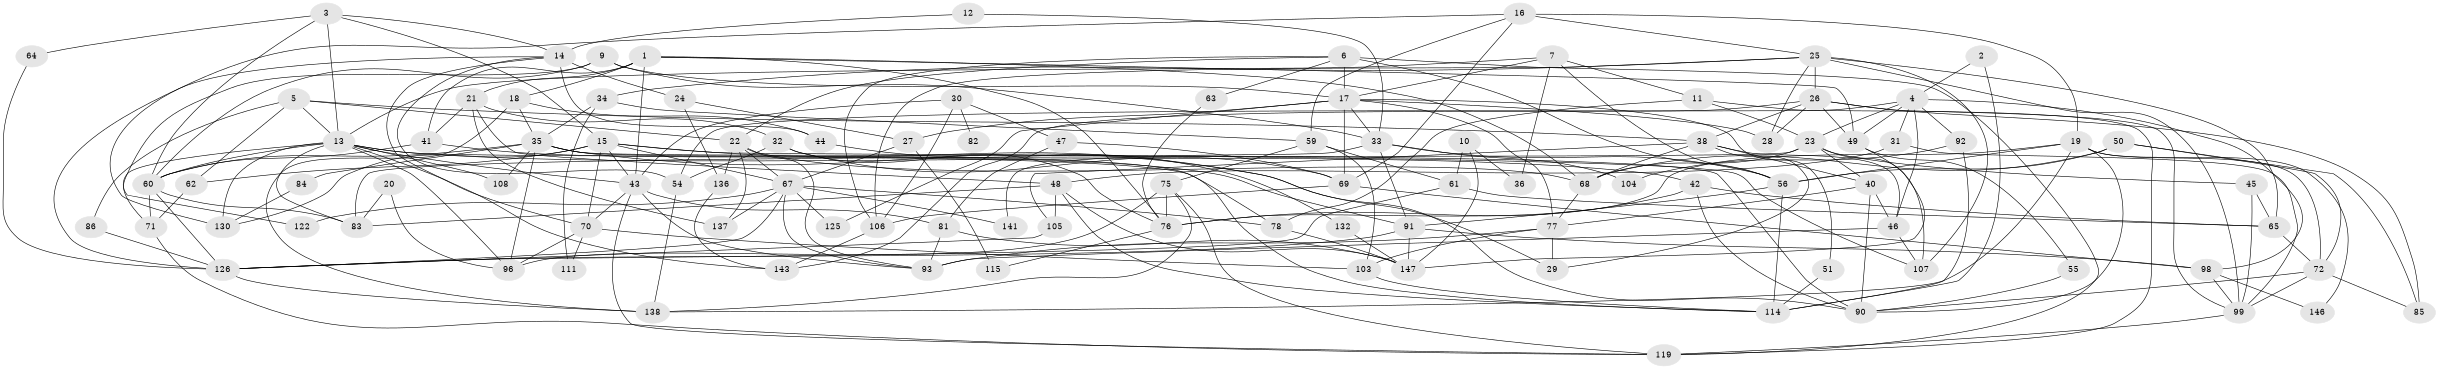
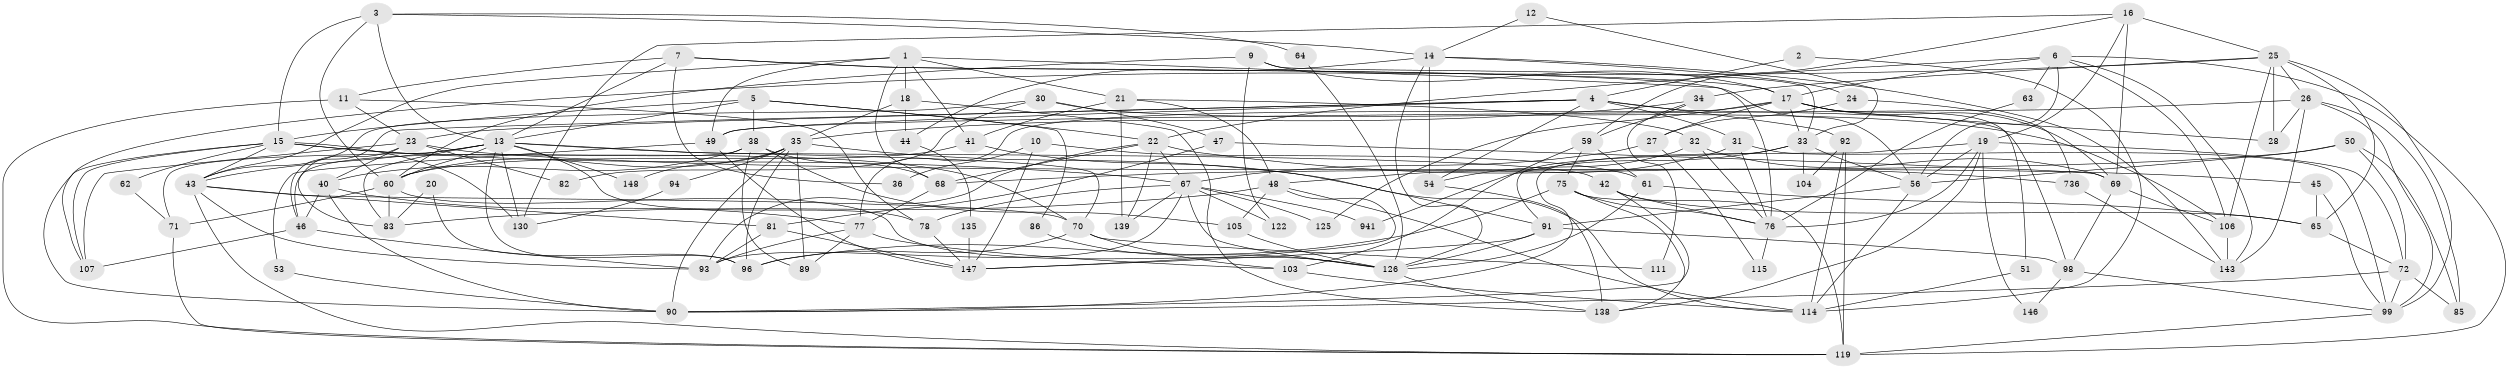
  graph {
    node [color=gray90 style=filled]
    1 [super="+29"]
    18 [super="+74"]
    21
    41 [super="+124"]
    43 [super="+131"]
    49
    68
    76 [super="+134"]
    44
    35 [super="+39"]
    138
    32 [super="+121"]
    48 [super="+57"]
-   137
+   137 [label=139]
    60 [super="+79"]
    91 [super="+94"]
    119 [super="+127"]
    70 [super="+102"]
    93 [super="+145"]
    81
    147
-   55
+   55 [label=53]
    n23 [label=77 super="+118"]
    115
    4 [super="+80"]
    23 [super="+52"]
    31 [super="+113"]
    46 [super="+100"]
    54
    92
    98
    2
    114 [super="+140"]
    13 [super="+66"]
    78
    42 [super="+87"]
    71
    83
    96 [super="+110"]
-   108
+   108 [label=148]
    130
    3
    14 [super="+77"]
    15 [super="+37"]
    64
    143
    24
    126 [super="+132"]
    62
    67 [super="+97"]
    90 [super="+133"]
    107
    40 [super="+58"]
    45
    82
    99 [super="+144"]
    104
    146
    5
    22 [super="+101"]
    38 [super="+53"]
    86
-   136
-   89 [label=29]
+   136 [label=736]
+   89
    105
    6 [super="+8"]
    17 [super="+142"]
    56
    63
    106 [super="+123"]
    33 [super="+117"]
    69 [super="+95"]
    27
    28
    51
    125
    7
    11
    36
    9
    122
-   141
+   141 [label=941]
    10
    61
    65
    12
    111
    103
-   135 [label=132]
+   135
    19 [super="+128"]
    72
    16
    25 [super="+120"]
    59 [super="+139"]
    26 [super="+88"]
    34 [super="+109"]
    75 [super="+129"]
-   84
+   84 [label=94]
    85
    20
    30 [super="+112"]
    47
    50 [super="+116"]
    1 -- 18
    1 -- 21
    1 -- 41
    1 -- 43
    1 -- 49
    1 -- 68
    1 -- 76
    18 -- 44
    18 -- 35
    18 -- 138
    21 -- 41
    21 -- 32
    21 -- 48
    21 -- 137
    41 -- 60
    41 -- 91
    43 -- 119
    43 -- 70
    43 -- 93
    43 -- 81
    49 -- 147
    49 -- 55
    68 -- n23
    76 -- 115
    44 -- 135
    35 -- 60
    35 -- 114
    35 -- 96
    35 -- 108
    35 -- 90
    35 -- 89
    35 -- 84
    32 -- 76
    32 -- 54
    32 -- 69
    48 -- 147
    48 -- 114
    48 -- 83
    48 -- 105
    60 -- 71
    60 -- 83
    60 -- 126
    91 -- 147
    91 -- 98
    91 -- 126
    70 -- 96
    70 -- 111
    70 -- 103
    81 -- 93
    81 -- 147
    55 -- 90
    n23 -- 93
    n23 -- 89
    n23 -- 103
    4 -- 49
    4 -- 23
    4 -- 31
    4 -- 46
    4 -- 54
    4 -- 92
    4 -- 98
    23 -- 83
    23 -- 107
    23 -- 40
    23 -- 45
-   23 -- 68
+   23 -- 82
+   31 -- 76
    31 -- 48
    31 -- 99
    46 -- 93
    46 -- 107
    54 -- 138
+   92 -- 119
    92 -- 114
    92 -- 104
    98 -- 99
    98 -- 146
    2 -- 4
    2 -- 114
    13 -- 43
    13 -- 60
    13 -- 70
    13 -- 78
    13 -- 42
    13 -- 71
    13 -- 83
    13 -- 96
    13 -- 108
    13 -- 130
    78 -- 147
    42 -- 76
    42 -- 90
    42 -- 65
    71 -- 119
    3 -- 60
    3 -- 13
    3 -- 14
    3 -- 15
    3 -- 64
    14 -- 44
    14 -- 54
    14 -- 143
    14 -- 24
    14 -- 126
    15 -- 43
    15 -- 70 [weight=2]
    15 -- 130
    15 -- 62
    15 -- 67
    15 -- 90
    15 -- 107
    64 -- 126
    24 -- 136
    24 -- 27
    126 -- 138
    62 -- 71
    67 -- 137
    67 -- 93
    67 -- 78
    67 -- 126
    67 -- 125
    67 -- 122
    67 -- 141
    40 -- n23
    40 -- 46
    40 -- 90
    45 -- 99
    45 -- 65
    99 -- 119
    5 -- 13
-   5 -- 62
+   5 -- 15
    5 -- 22
    5 -- 38
    5 -- 86
    22 -- 68
    22 -- 137
    22 -- 93
    22 -- 67
    22 -- 136
    38 -- 68
    38 -- 46
    38 -- 40
    38 -- 89
    38 -- 105
    86 -- 126
    136 -- 143
    105 -- 126
    6 -- 119
+   6 -- 143
    6 -- 22
    6 -- 17 [weight=2]
    6 -- 56
    6 -- 63
    6 -- 106
    17 -- n23
    17 -- 33
    17 -- 69
    17 -- 27
    17 -- 28
    17 -- 51
    17 -- 125
    56 -- 91
    56 -- 114
    63 -- 76
    106 -- 143
    33 -- 91
    33 -- 104
    33 -- 56
    33 -- 141
    69 -- 98
    69 -- 106
    27 -- 115
    27 -- 67
    51 -- 114
    7 -- 13
    7 -- 17
    7 -- 56
    7 -- 11
    7 -- 36
    11 -- 119
    11 -- 23
    11 -- 78
    9 -- 60 [weight=2]
    9 -- 17
    9 -- 33
    9 -- 122
    10 -- 147
    10 -- 36
    10 -- 61
    61 -- 126
    61 -- 65
    65 -- 72
    12 -- 14
    12 -- 33
    103 -- 114
    135 -- 147
    19 -- 76
    19 -- 138
    19 -- 90
    19 -- 146
    19 -- 56
    19 -- 72
    72 -- 90
    72 -- 99
    72 -- 85
    16 -- 130
    16 -- 69
    16 -- 19
    16 -- 25
    16 -- 59
    25 -- 107
    25 -- 99 [weight=2]
    25 -- 106
    25 -- 28
    25 -- 65
    25 -- 26
    25 -- 34
    59 -- 61
    59 -- 103
    59 -- 75
    26 -- 49
    26 -- 143
    26 -- 99
-   26 -- 38
    26 -- 28
    26 -- 85
    34 -- 35
    34 -- 111
    34 -- 59
    75 -- 76
    75 -- 138
    75 -- 119
    75 -- 96
    84 -- 130
    20 -- 83
    20 -- 96
    30 -- 43
    30 -- 82
    30 -- 106
    30 -- 47
    47 -- 81
    47 -- 69
    50 -- 68
    50 -- 56
    50 -- 72
    50 -- 85
  }
